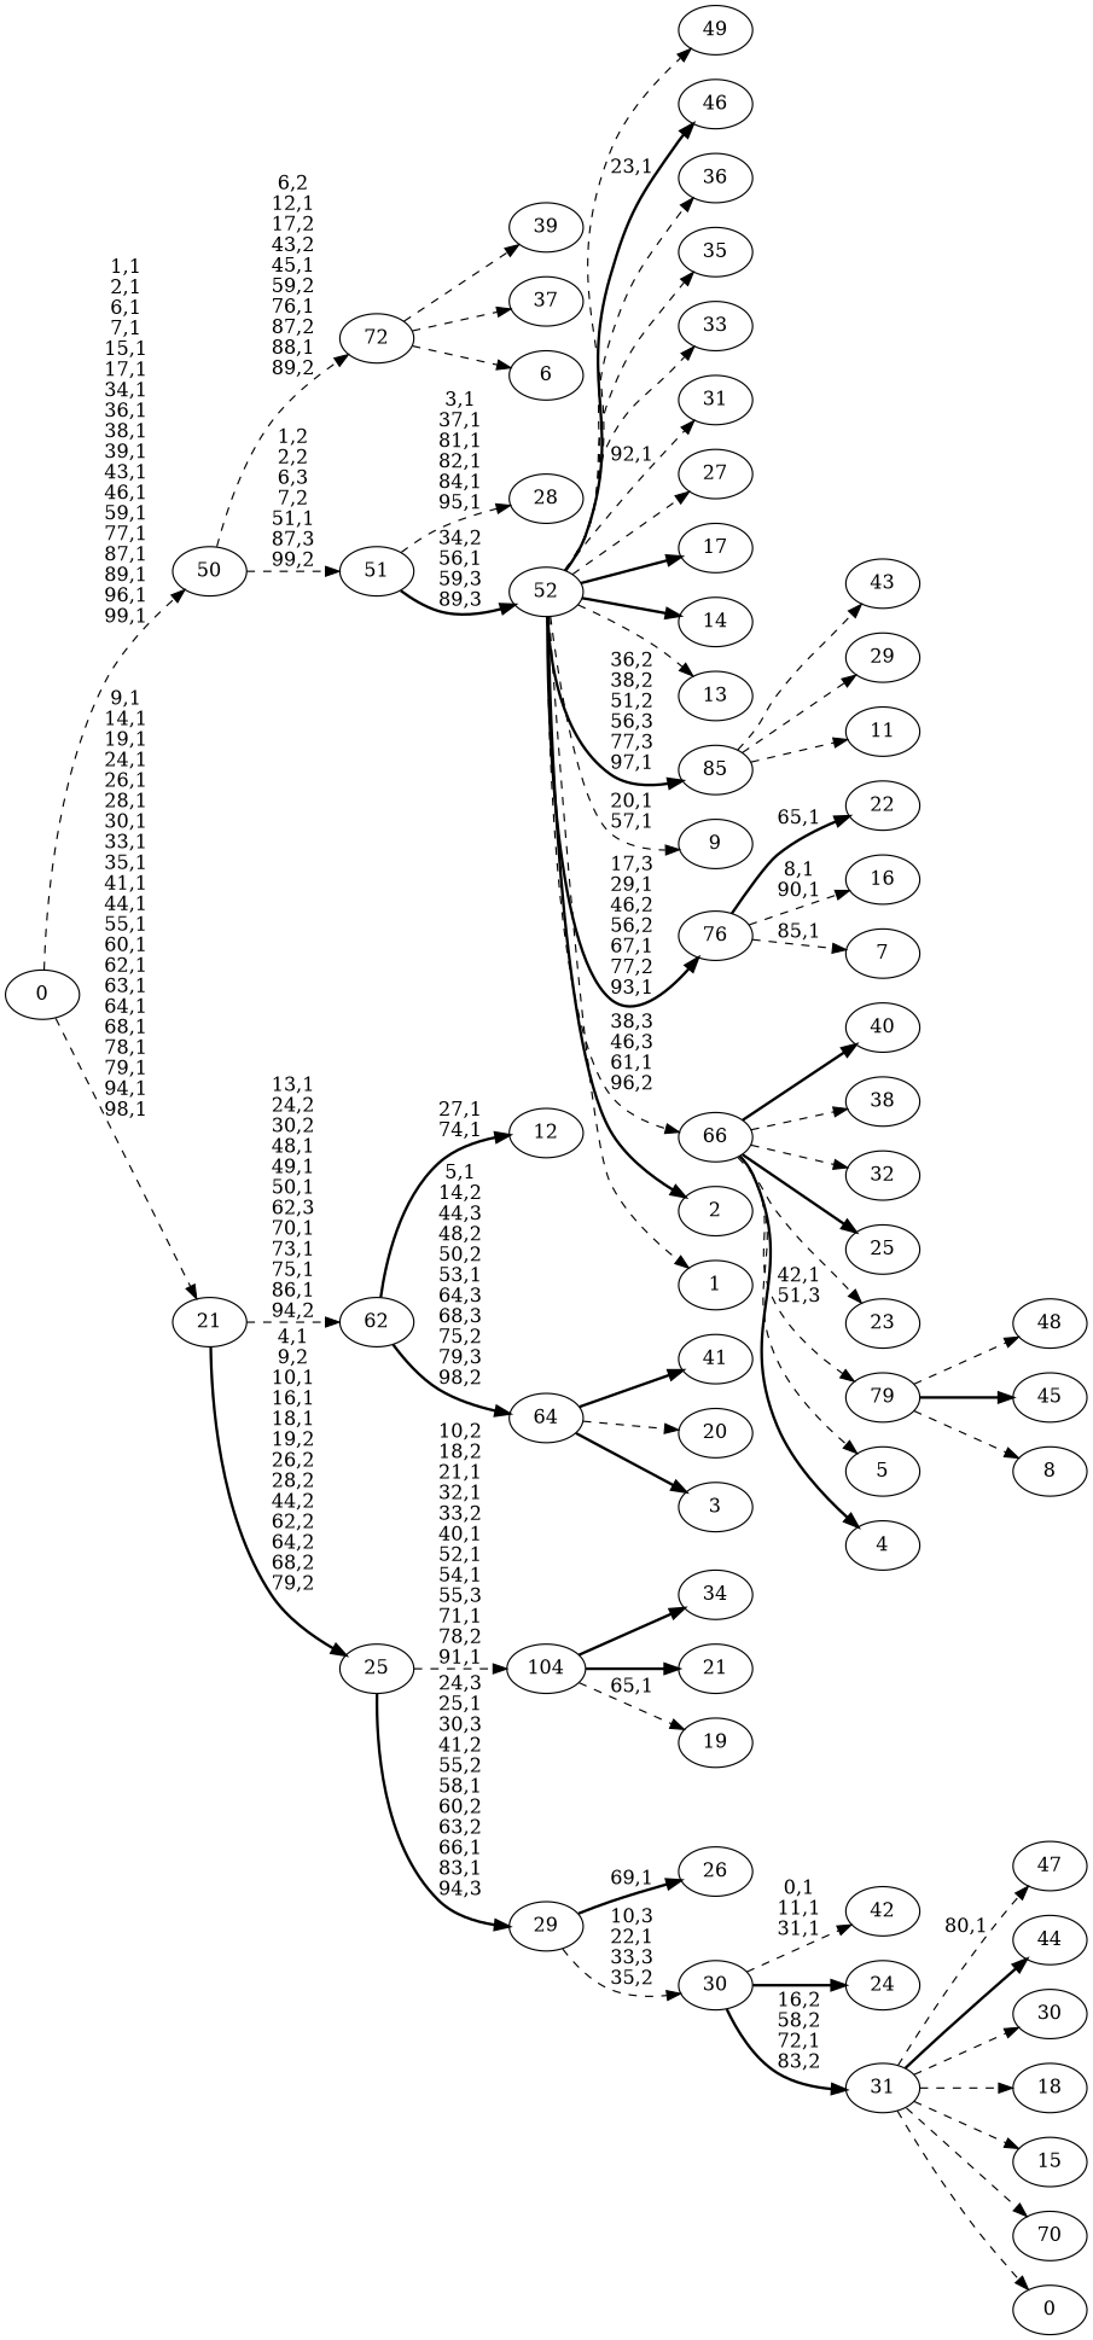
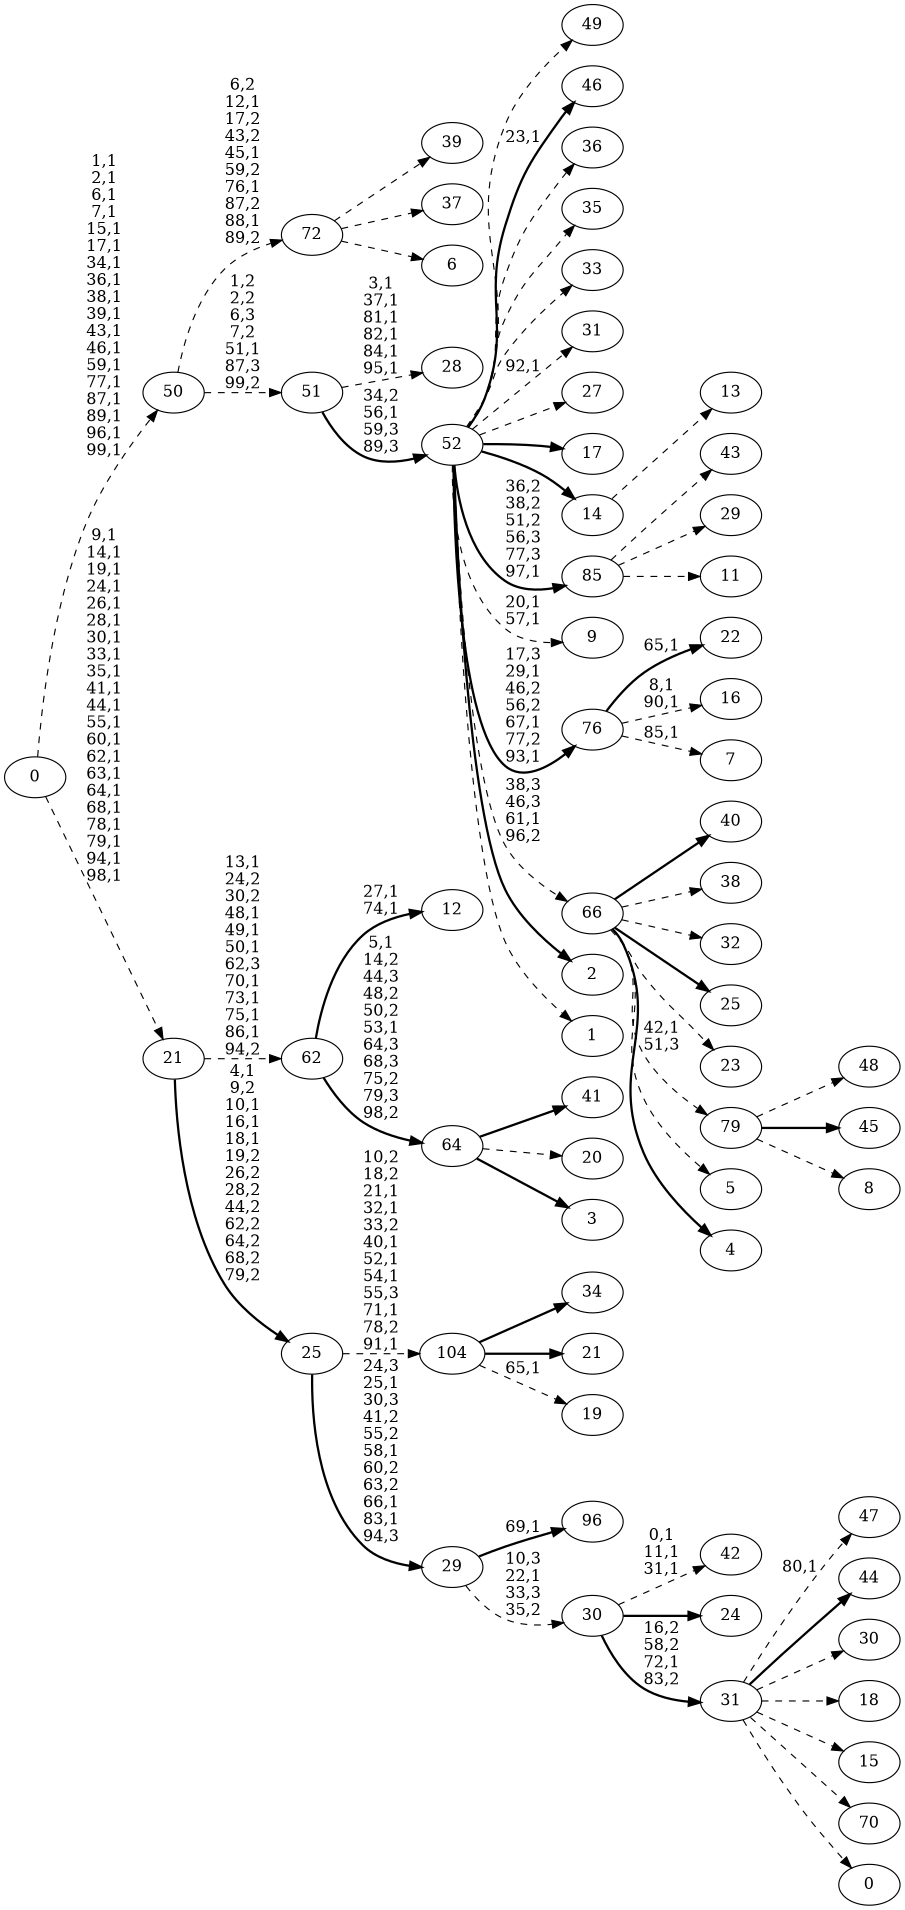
  digraph {
    rankdir=LR
    edge [style=dashed]
    n1 [label=49]
    n2 [label=48]
    n3 [label=47]
    n4 [label=46]
    n5 [label=45]
    n6 [label=44]
    n7 [label=43]
    n8 [label=42]
    n9 [label=41]
    n10 [label=40]
    n11 [label=39]
    n12 [label=38]
    n13 [label=37]
    n14 [label=36]
    n15 [label=35]
    n16 [label=34]
    n17 [label=33]
    n18 [label=32]
    n19 [label=31]
    n20 [label=30]
    n21 [label=29]
    n22 [label=28]
    n23 [label=27]
-   n24 [label=26]
+   n24 [label=96]
    n25 [label=25]
    n26 [label=24]
    n27 [label=23]
    n28 [label=22]
    n29 [label=21]
    n30 [label=20]
    n31 [label=19]
    104
    n33 [label=18]
    n34 [label=17]
    n35 [label=16]
    n36 [label=15]
    n37 [label=14]
    n38 [label=13]
    n39 [label=12]
    n40 [label=11]
    85
    n42 [label=70]
    n43 [label=9]
    n44 [label=8]
    79
    n46 [label=7]
    76
    n48 [label=6]
    72
    n50 [label=5]
    n51 [label=4]
    66
    n53 [label=3]
    64
    62
    n56 [label=2]
    n57 [label=1]
    52
    51
    50
    n61 [label=0]
    31
    30
    29
    25
    21
    0
    104 -> n16 [style=bold]
    104 -> n29 [style=bold]
    104 -> n31 [label="65,1"]
    85 -> n7
    85 -> n21
    85 -> n40
    79 -> n2
    79 -> n5 [style=bold]
    79 -> n44
    76 -> n28 [label="65,1" style=bold]
    76 -> n35 [label="8,1\n90,1"]
    76 -> n46 [label="85,1"]
    72 -> n11
    72 -> n13
    72 -> n48
    66 -> n10 [style=bold]
    66 -> n12
    66 -> n18
    66 -> n25 [style=bold]
    66 -> n27
    66 -> 79 [label="42,1\n51,3"]
    66 -> n50
    66 -> n51 [style=bold]
    64 -> n9 [style=bold]
    64 -> n30
    64 -> n53 [style=bold]
    62 -> n39 [label="27,1\n74,1" style=bold]
    62 -> 64 [label="5,1\n14,2\n44,3\n48,2\n50,2\n53,1\n64,3\n68,3\n75,2\n79,3\n98,2" style=bold]
    52 -> n1
    52 -> n4 [label="23,1" style=bold]
    52 -> n14
    52 -> n15
    52 -> n17
    52 -> n19 [label="92,1"]
    52 -> n23
    52 -> n34 [style=bold]
    52 -> n37 [style=bold]
-   52 -> n38
+   n37 -> n38
    52 -> 85 [label="36,2\n38,2\n51,2\n56,3\n77,3\n97,1" style=bold]
    52 -> n43 [label="20,1\n57,1"]
    52 -> 76 [label="17,3\n29,1\n46,2\n56,2\n67,1\n77,2\n93,1" style=bold]
    52 -> 66 [label="38,3\n46,3\n61,1\n96,2"]
    52 -> n56 [style=bold]
    52 -> n57
    51 -> n22 [label="3,1\n37,1\n81,1\n82,1\n84,1\n95,1"]
    51 -> 52 [label="34,2\n56,1\n59,3\n89,3" style=bold]
    50 -> 72 [label="6,2\n12,1\n17,2\n43,2\n45,1\n59,2\n76,1\n87,2\n88,1\n89,2"]
    50 -> 51 [label="1,2\n2,2\n6,3\n7,2\n51,1\n87,3\n99,2"]
    31 -> n3 [label="80,1"]
    31 -> n6 [style=bold]
    31 -> n20
    31 -> n33
    31 -> n36
    31 -> n42
    31 -> n61
    30 -> n8 [label="0,1\n11,1\n31,1"]
    30 -> n26 [style=bold]
    30 -> 31 [label="16,2\n58,2\n72,1\n83,2" style=bold]
    29 -> n24 [label="69,1" style=bold]
    29 -> 30 [label="10,3\n22,1\n33,3\n35,2"]
    25 -> 104 [label="10,2\n18,2\n21,1\n32,1\n33,2\n40,1\n52,1\n54,1\n55,3\n71,1\n78,2\n91,1"]
    25 -> 29 [label="24,3\n25,1\n30,3\n41,2\n55,2\n58,1\n60,2\n63,2\n66,1\n83,1\n94,3" style=bold]
    21 -> 62 [label="13,1\n24,2\n30,2\n48,1\n49,1\n50,1\n62,3\n70,1\n73,1\n75,1\n86,1\n94,2"]
    21 -> 25 [label="4,1\n9,2\n10,1\n16,1\n18,1\n19,2\n26,2\n28,2\n44,2\n62,2\n64,2\n68,2\n79,2" style=bold]
    0 -> 50 [label="1,1\n2,1\n6,1\n7,1\n15,1\n17,1\n34,1\n36,1\n38,1\n39,1\n43,1\n46,1\n59,1\n77,1\n87,1\n89,1\n96,1\n99,1"]
    0 -> 21 [label="9,1\n14,1\n19,1\n24,1\n26,1\n28,1\n30,1\n33,1\n35,1\n41,1\n44,1\n55,1\n60,1\n62,1\n63,1\n64,1\n68,1\n78,1\n79,1\n94,1\n98,1"]
  }
